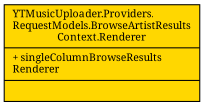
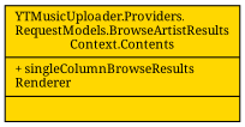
  digraph {
    fontname="Noto Serif"
-   n1 [color=black fillcolor=gold fontcolor=black fontname="Noto Serif" fontsize=10 height=0.2 label="{YTMusicUploader.Providers.\lRequestModels.BrowseArtistResults\lContext.Renderer\n|+ singleColumnBrowseResults\lRenderer\l|}" shape=record style=filled width=0.4]
+   n1 [color=black fillcolor=gold fontcolor=black fontname="Noto Serif" fontsize=10 height=0.2 label="{YTMusicUploader.Providers.\lRequestModels.BrowseArtistResults\lContext.Contents\n|+ singleColumnBrowseResults\lRenderer\l|}" shape=record style=filled width=0.4]
  }
